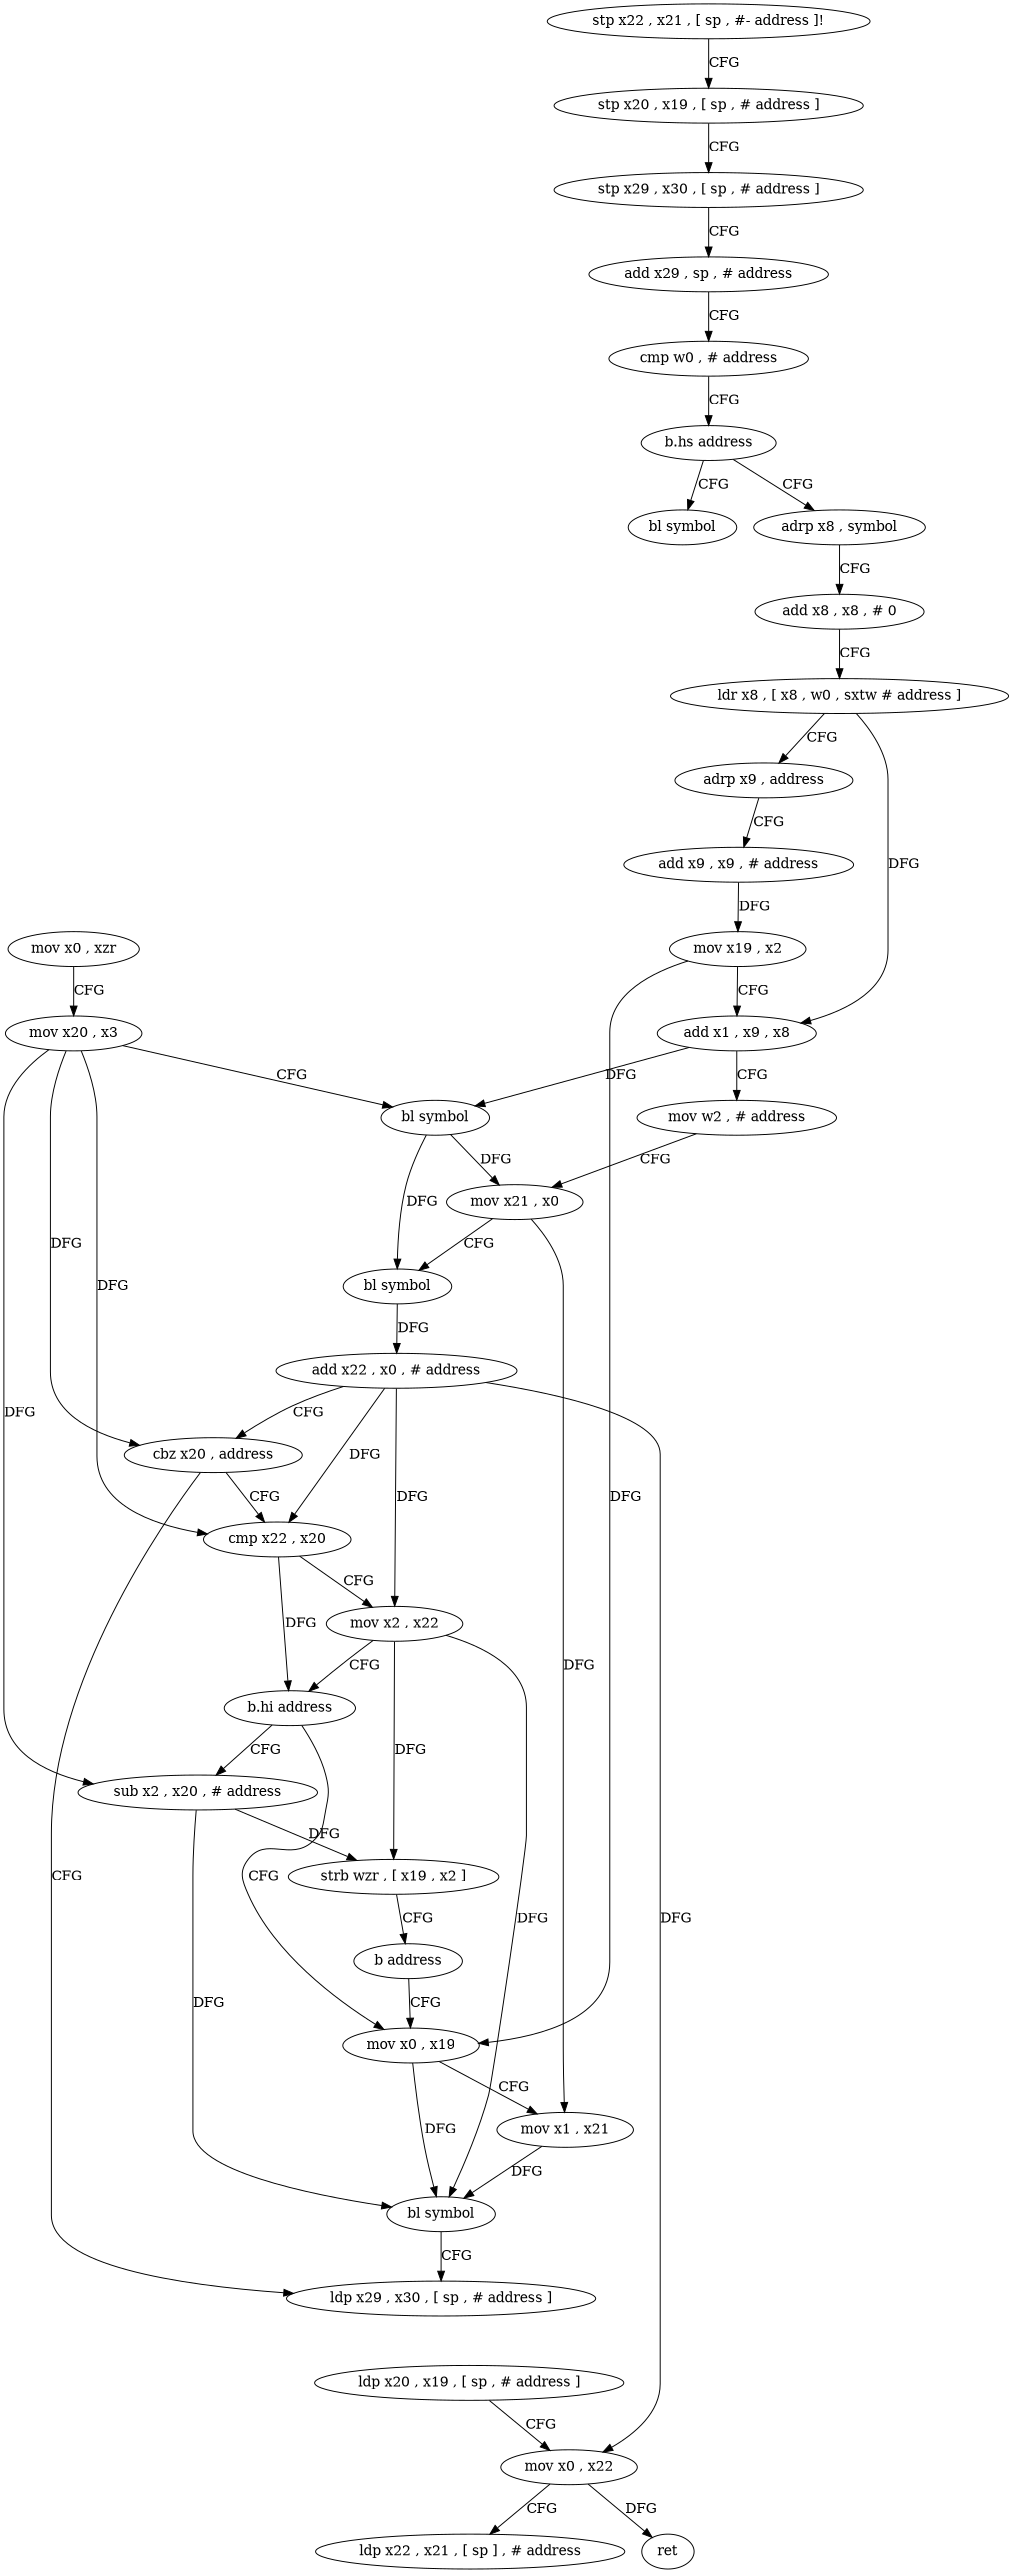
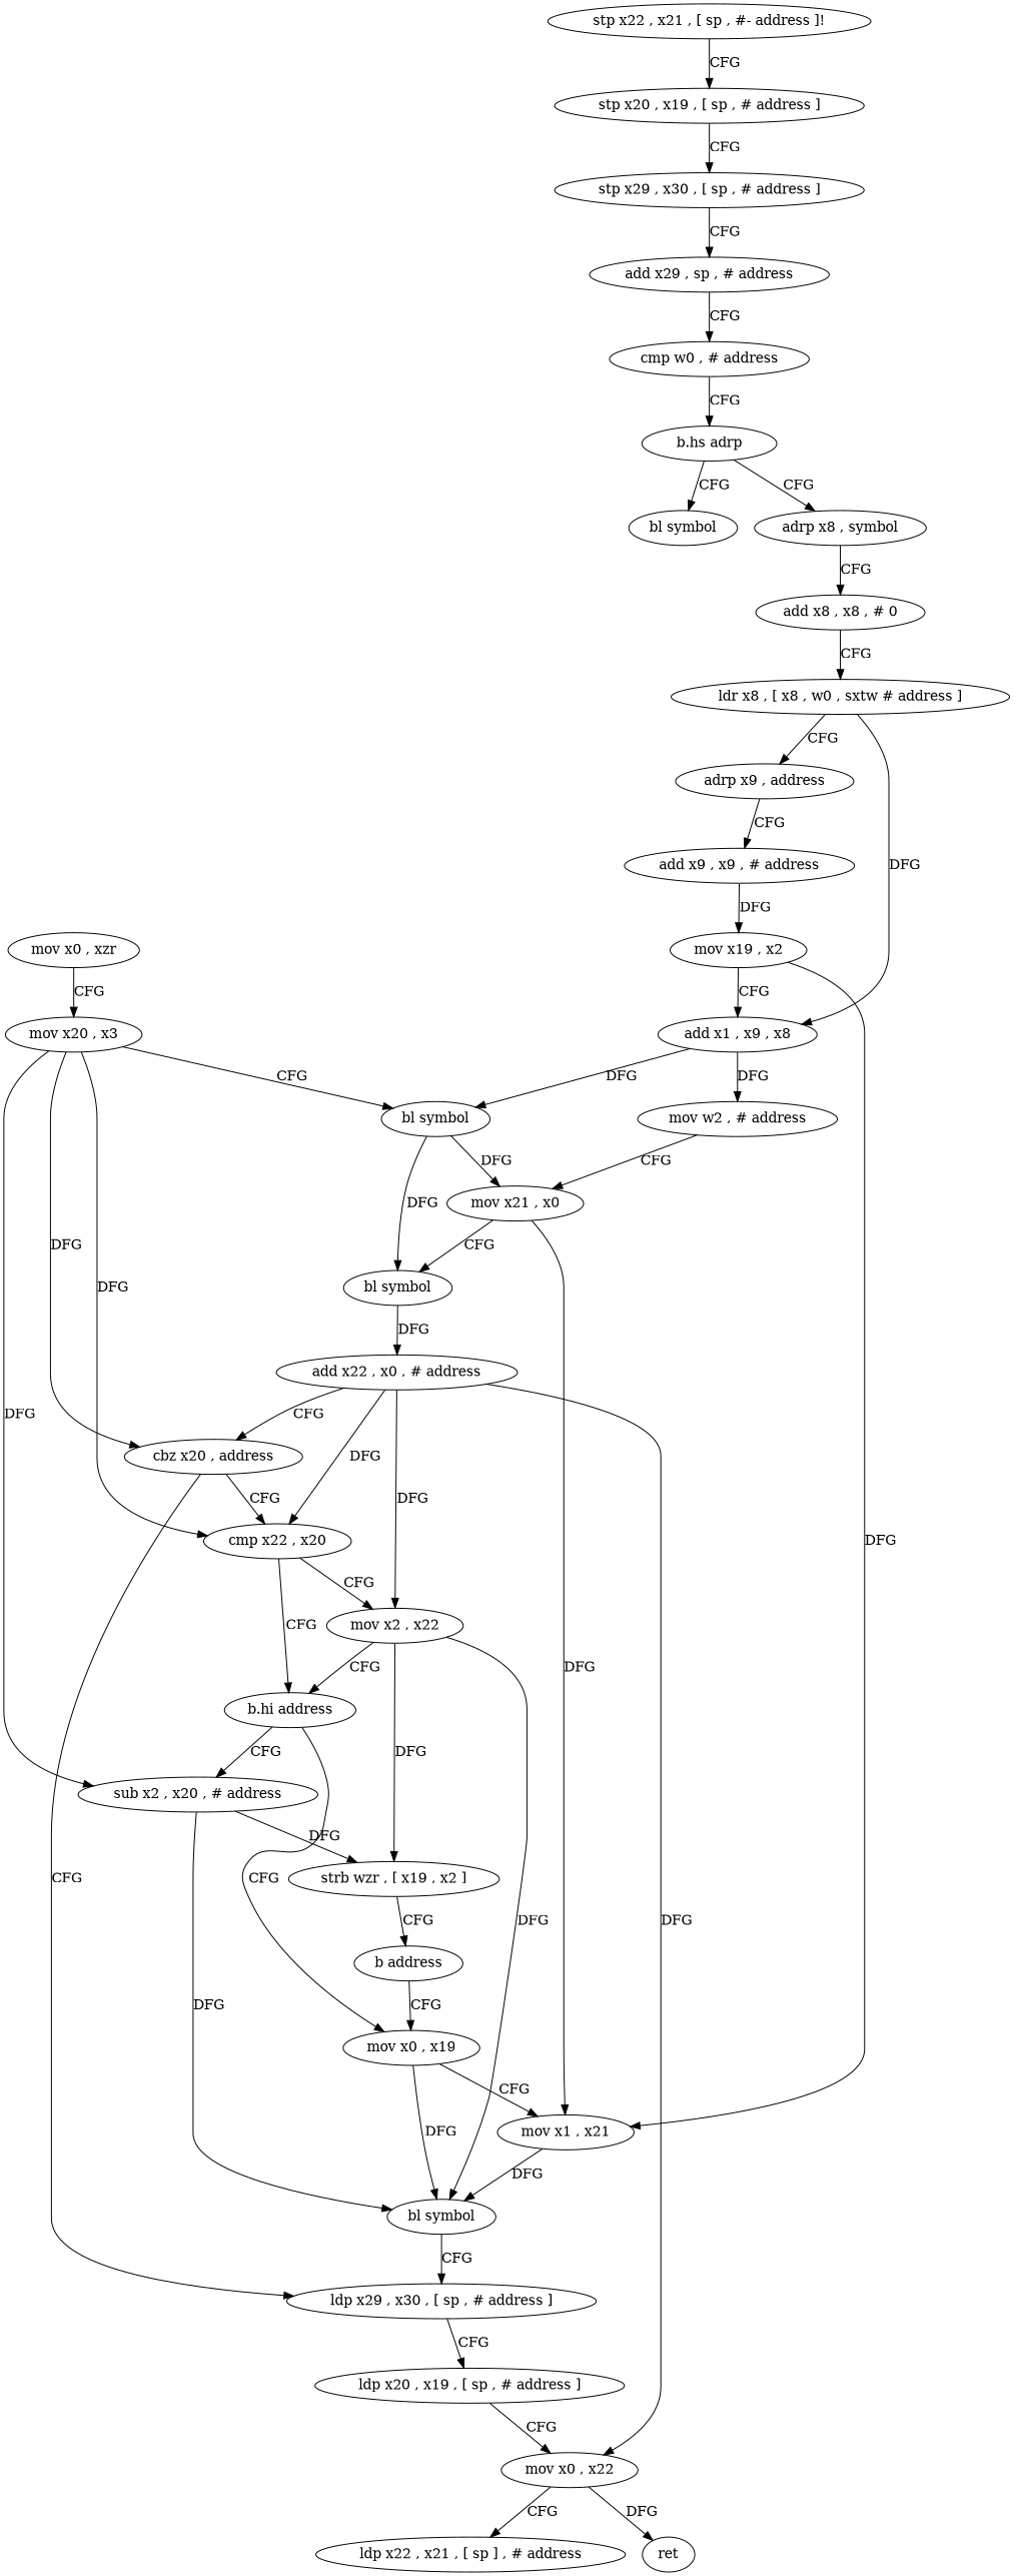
  digraph {
    n1 [label="stp x22 , x21 , [ sp , #- address ]!"]
    n2 [label="stp x20 , x19 , [ sp , # address ]"]
    n3 [label="stp x29 , x30 , [ sp , # address ]"]
    n4 [label="add x29 , sp , # address"]
    n5 [label="cmp w0 , # address"]
-   n6 [label="b.hs address"]
+   n6 [label="b.hs adrp"]
    n7 [label="bl symbol"]
    n8 [label="adrp x8 , symbol"]
    n9 [label="add x8 , x8 , # 0"]
    n10 [label="ldr x8 , [ x8 , w0 , sxtw # address ]"]
    n11 [label="adrp x9 , address"]
    n12 [label="add x1 , x9 , x8"]
    n13 [label="add x9 , x9 , # address"]
    n14 [label="mov w2 , # address"]
    n15 [label="bl symbol"]
    n16 [label="mov x19 , x2"]
    n17 [label="mov x0 , x19"]
    n18 [label="mov x1 , x21"]
    n19 [label="bl symbol"]
    n20 [label="strb wzr , [ x19 , x2 ]"]
    n21 [label="b address"]
    n22 [label="mov x21 , x0"]
    n23 [label="bl symbol"]
    n24 [label="mov x0 , xzr"]
    n25 [label="mov x20 , x3"]
    n26 [label="cbz x20 , address"]
    n27 [label="cmp x22 , x20"]
    n28 [label="sub x2 , x20 , # address"]
    n29 [label="ldp x29 , x30 , [ sp , # address ]"]
    n30 [label="mov x2 , x22"]
    n31 [label="b.hi address"]
    n32 [label="add x22 , x0 , # address"]
    n33 [label="mov x0 , x22"]
    n34 [label="ldp x22 , x21 , [ sp ] , # address"]
    n35 [label=ret]
    n36 [label="ldp x20 , x19 , [ sp , # address ]"]
    n1 -> n2 [label=CFG]
    n2 -> n3 [label=CFG]
    n3 -> n4 [label=CFG]
    n4 -> n5 [label=CFG]
    n5 -> n6 [label=CFG]
    n6 -> n7 [label=CFG]
    n6 -> n8 [label=CFG]
    n8 -> n9 [label=CFG]
    n9 -> n10 [label=CFG]
    n10 -> n11 [label=CFG]
    n10 -> n12 [label=DFG]
    n11 -> n13 [label=CFG]
-   n12 -> n14 [label=CFG]
+   n12 -> n14 [label=DFG]
    n12 -> n15 [label=DFG]
    n13 -> n16 [label=DFG]
    n14 -> n22 [label=CFG]
    n15 -> n22 [label=DFG]
    n15 -> n23 [label=DFG]
    n16 -> n12 [label=CFG]
-   n16 -> n17 [label=DFG]
+   n16 -> n18 [label=DFG]
    n17 -> n18 [label=CFG]
    n17 -> n19 [label=DFG]
    n18 -> n19 [label=DFG]
    n19 -> n29 [label=CFG]
    n20 -> n21 [label=CFG]
    n21 -> n17 [label=CFG]
    n22 -> n18 [label=DFG]
    n22 -> n23 [label=CFG]
    n23 -> n32 [label=DFG]
    n24 -> n25 [label=CFG]
    n25 -> n15 [label=CFG]
    n25 -> n26 [label=DFG]
    n25 -> n27 [label=DFG]
    n25 -> n28 [label=DFG]
    n26 -> n27 [label=CFG]
    n26 -> n29 [label=CFG]
    n27 -> n30 [label=CFG]
-   n27 -> n31 [label=DFG]
+   n27 -> n31 [label=CFG]
    n28 -> n19 [label=DFG]
    n28 -> n20 [label=DFG]
+   n29 -> n36 [label=CFG]
    n30 -> n19 [label=DFG]
    n30 -> n20 [label=DFG]
    n30 -> n31 [label=CFG]
    n31 -> n17 [label=CFG]
    n31 -> n28 [label=CFG]
    n32 -> n26 [label=CFG]
    n32 -> n27 [label=DFG]
    n32 -> n30 [label=DFG]
    n32 -> n33 [label=DFG]
    n33 -> n34 [label=CFG]
    n33 -> n35 [label=DFG]
    n36 -> n33 [label=CFG]
  }
